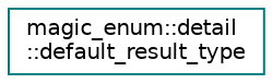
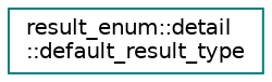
  digraph {
    rankdir=TB
-   n1 [color=teal fillcolor=white fontname=Helvetica fontsize=10 height=0.2 label="magic_enum::detail\l::default_result_type" shape=box style=filled width=0.4]
+   n1 [color=teal fillcolor=white fontname=Helvetica fontsize=10 height=0.2 label="result_enum::detail\l::default_result_type" shape=box style=filled width=0.4]
  }
